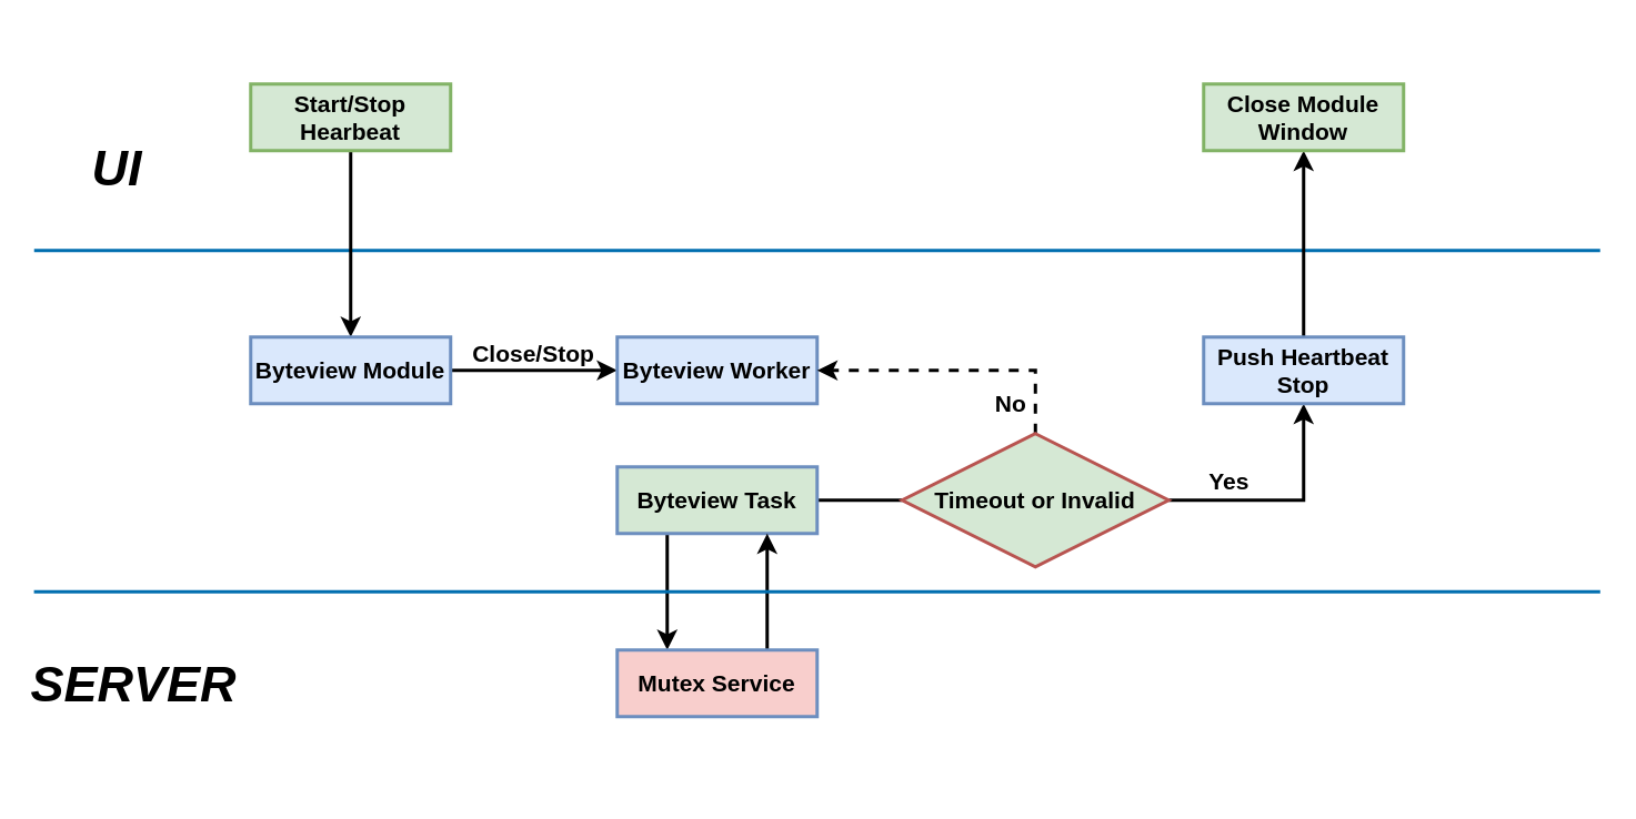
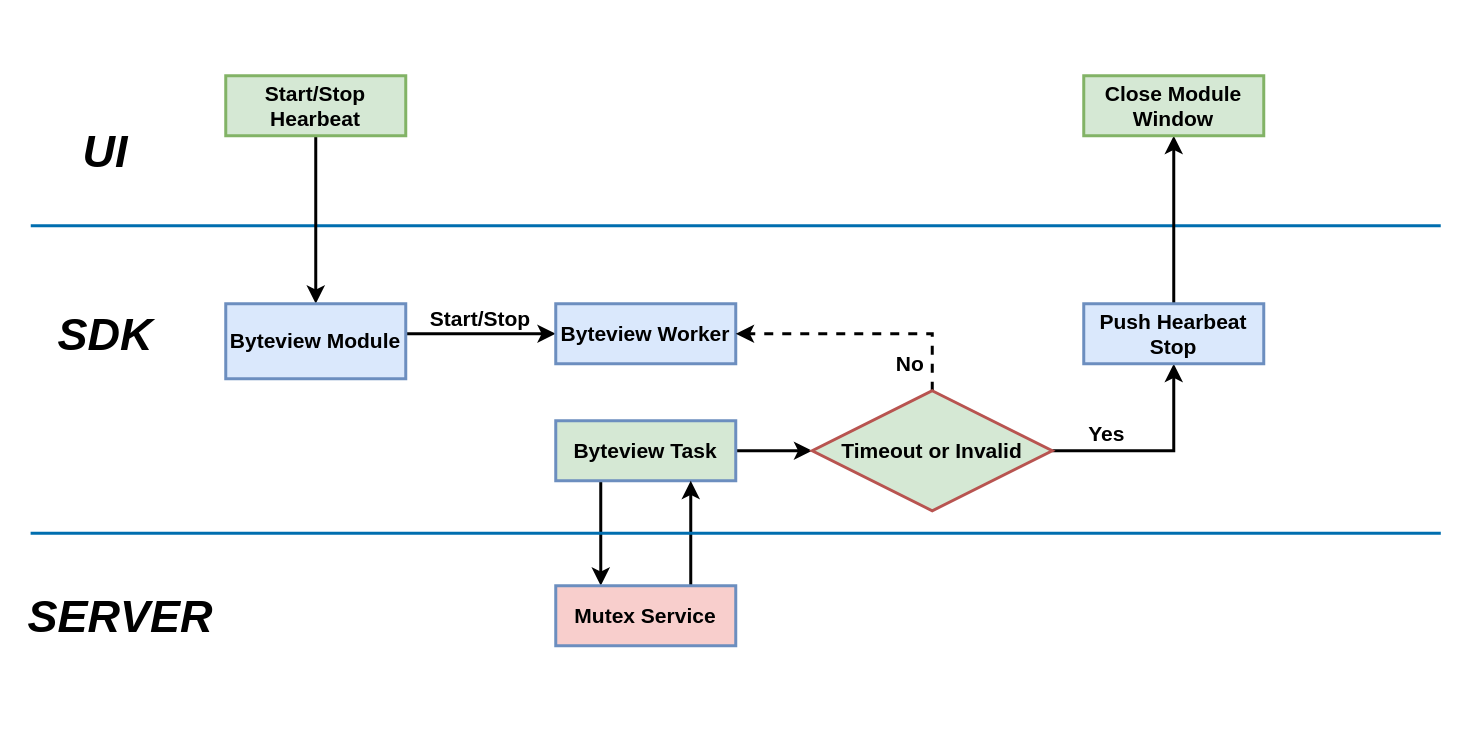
  <mxCell id="0" />
  <mxCell id="1" parent="0" />
  <mxCell id="2" value="" style="line;strokeWidth=2;html=1;perimeter=backbonePerimeter;points=[];outlineConnect=0;fillColor=#1ba1e2;strokeColor=#006EAF;fontColor=#ffffff;" parent="1" vertex="1"><mxGeometry x="20" y="350" width="940" height="10" as="geometry" /></mxCell>
  <mxCell id="3" value="" style="rounded=0;whiteSpace=wrap;html=1;strokeColor=none;" parent="1" vertex="1"><mxGeometry x="20" y="20" width="940" height="450" as="geometry" /></mxCell>
  <mxCell id="4" value="" style="line;strokeWidth=2;html=1;perimeter=backbonePerimeter;points=[];outlineConnect=0;fillColor=#1ba1e2;strokeColor=#006EAF;fontColor=#ffffff;" parent="1" vertex="1"><mxGeometry x="20" y="145" width="940" height="10" as="geometry" /></mxCell>
  <mxCell id="5" value="&lt;i&gt;&lt;font style=&quot;font-size: 30px&quot;&gt;UI&lt;/font&gt;&lt;/i&gt;" style="text;html=1;strokeColor=none;fillColor=none;align=center;verticalAlign=middle;whiteSpace=wrap;rounded=0;fontStyle=1" parent="1" vertex="1"><mxGeometry x="50" y="90" width="40" height="20" as="geometry" /></mxCell>
+ <mxCell id="6" value="&lt;i&gt;&lt;font style=&quot;font-size: 30px&quot;&gt;SDK&lt;/font&gt;&lt;/i&gt;" style="text;html=1;strokeColor=none;fillColor=none;align=center;verticalAlign=middle;whiteSpace=wrap;rounded=0;fontStyle=1" parent="1" vertex="1"><mxGeometry x="50" y="212" width="40" height="20" as="geometry" /></mxCell>
  <mxCell id="7" value="&lt;i&gt;&lt;font style=&quot;font-size: 30px&quot;&gt;SERVER&lt;/font&gt;&lt;/i&gt;" style="text;html=1;strokeColor=none;fillColor=none;align=center;verticalAlign=middle;whiteSpace=wrap;rounded=0;fontStyle=1" parent="1" vertex="1"><mxGeometry x="60" y="400" width="40" height="20" as="geometry" /></mxCell>
  <mxCell id="8" style="edgeStyle=orthogonalEdgeStyle;orthogonalLoop=1;jettySize=auto;html=1;exitX=0.5;exitY=1;exitDx=0;exitDy=0;rounded=0;strokeWidth=2;" edge="1" parent="1" source="9" target="11"><mxGeometry relative="1" as="geometry" /></mxCell>
  <mxCell id="9" value="&lt;font style=&quot;font-size: 14px&quot;&gt;&lt;b&gt;Start/Stop Hearbeat&lt;/b&gt;&lt;/font&gt;" style="rounded=0;whiteSpace=wrap;html=1;strokeWidth=2;fillColor=#d5e8d4;strokeColor=#82b366;" vertex="1" parent="1"><mxGeometry x="150" y="50" width="120" height="40" as="geometry" /></mxCell>
  <mxCell id="10" value="" style="edgeStyle=orthogonalEdgeStyle;rounded=0;orthogonalLoop=1;jettySize=auto;html=1;strokeWidth=2;" edge="1" parent="1" source="11" target="12"><mxGeometry relative="1" as="geometry"><Array as="points"><mxPoint x="320" y="222" /><mxPoint x="320" y="222" /></Array></mxGeometry></mxCell>
- <mxCell id="11" value="&lt;span style=&quot;font-size: 14px&quot;&gt;&lt;b&gt;Byteview Module&lt;/b&gt;&lt;/span&gt;" style="rounded=0;whiteSpace=wrap;html=1;strokeWidth=2;fillColor=#dae8fc;strokeColor=#6c8ebf;" vertex="1" parent="1"><mxGeometry x="150" y="202" width="120" height="40" as="geometry" /></mxCell>
+ <mxCell id="11" value="&lt;span style=&quot;font-size: 14px&quot;&gt;&lt;b&gt;Byteview Module&lt;/b&gt;&lt;/span&gt;" style="rounded=0;whiteSpace=wrap;html=1;strokeWidth=2;fillColor=#dae8fc;strokeColor=#6c8ebf;" vertex="1" parent="1"><mxGeometry x="150" y="202" width="120" height="50" as="geometry" /></mxCell>
  <mxCell id="12" value="&lt;span style=&quot;font-size: 14px&quot;&gt;&lt;b&gt;Byteview Worker&lt;/b&gt;&lt;/span&gt;" style="rounded=0;whiteSpace=wrap;html=1;strokeWidth=2;fillColor=#dae8fc;strokeColor=#6c8ebf;" vertex="1" parent="1"><mxGeometry x="370" y="202" width="120" height="40" as="geometry" /></mxCell>
  <mxCell id="13" style="rounded=0;orthogonalLoop=1;jettySize=auto;html=1;exitX=0.25;exitY=1;exitDx=0;exitDy=0;entryX=0.25;entryY=0;entryDx=0;entryDy=0;strokeWidth=2;" edge="1" parent="1" source="15" target="18"><mxGeometry relative="1" as="geometry" /></mxCell>
- <mxCell id="14" value="" style="edgeStyle=none;rounded=0;orthogonalLoop=1;jettySize=auto;html=1;strokeWidth=2;entryX=0;entryY=0.5;entryDx=0;entryDy=0;endArrow=none;" edge="1" parent="1" source="15" target="21"><mxGeometry relative="1" as="geometry"><mxPoint x="570" y="300" as="targetPoint" /></mxGeometry></mxCell>
+ <mxCell id="14" value="" style="edgeStyle=none;rounded=0;orthogonalLoop=1;jettySize=auto;html=1;strokeWidth=2;entryX=0;entryY=0.5;entryDx=0;entryDy=0;" edge="1" parent="1" source="15" target="21"><mxGeometry relative="1" as="geometry"><mxPoint x="570" y="300" as="targetPoint" /></mxGeometry></mxCell>
  <mxCell id="15" value="&lt;span style=&quot;font-size: 14px&quot;&gt;&lt;b&gt;Byteview Task&lt;/b&gt;&lt;/span&gt;" style="rounded=0;whiteSpace=wrap;html=1;strokeWidth=2;fillColor=#d5e8d4;strokeColor=#6c8ebf;" vertex="1" parent="1"><mxGeometry x="370" y="280" width="120" height="40" as="geometry" /></mxCell>
- <mxCell id="16" value="&lt;font style=&quot;font-size: 14px&quot;&gt;&lt;b&gt;Close/Stop&lt;/b&gt;&lt;/font&gt;" style="text;html=1;strokeColor=none;fillColor=none;align=center;verticalAlign=middle;whiteSpace=wrap;rounded=0;" vertex="1" parent="1"><mxGeometry x="300" y="202" width="40" height="20" as="geometry" /></mxCell>
+ <mxCell id="16" value="&lt;font style=&quot;font-size: 14px&quot;&gt;&lt;b&gt;Start/Stop&lt;/b&gt;&lt;/font&gt;" style="text;html=1;strokeColor=none;fillColor=none;align=center;verticalAlign=middle;whiteSpace=wrap;rounded=0;" vertex="1" parent="1"><mxGeometry x="300" y="202" width="40" height="20" as="geometry" /></mxCell>
  <mxCell id="17" style="edgeStyle=none;rounded=0;orthogonalLoop=1;jettySize=auto;html=1;exitX=0.75;exitY=0;exitDx=0;exitDy=0;entryX=0.75;entryY=1;entryDx=0;entryDy=0;strokeWidth=2;" edge="1" parent="1" source="18" target="15"><mxGeometry relative="1" as="geometry" /></mxCell>
  <mxCell id="18" value="&lt;span style=&quot;font-size: 14px&quot;&gt;&lt;b&gt;Mutex Service&lt;/b&gt;&lt;/span&gt;" style="rounded=0;whiteSpace=wrap;html=1;strokeWidth=2;fillColor=#f8cecc;strokeColor=#6c8ebf;" vertex="1" parent="1"><mxGeometry x="370" y="390" width="120" height="40" as="geometry" /></mxCell>
  <mxCell id="19" style="edgeStyle=orthogonalEdgeStyle;rounded=0;orthogonalLoop=1;jettySize=auto;html=1;exitX=0.5;exitY=0;exitDx=0;exitDy=0;entryX=1;entryY=0.5;entryDx=0;entryDy=0;strokeWidth=2;dashed=1;" edge="1" parent="1" source="21" target="12"><mxGeometry relative="1" as="geometry" /></mxCell>
  <mxCell id="20" style="edgeStyle=orthogonalEdgeStyle;rounded=0;orthogonalLoop=1;jettySize=auto;html=1;exitX=1;exitY=0.5;exitDx=0;exitDy=0;entryX=0.5;entryY=1;entryDx=0;entryDy=0;strokeWidth=2;" edge="1" parent="1" source="21" target="24"><mxGeometry relative="1" as="geometry" /></mxCell>
  <mxCell id="21" value="&lt;font style=&quot;font-size: 14px&quot;&gt;&lt;b&gt;Timeout or Invalid&lt;/b&gt;&lt;/font&gt;" style="rhombus;whiteSpace=wrap;html=1;strokeWidth=2;fillColor=#d5e8d4;strokeColor=#b85450;" vertex="1" parent="1"><mxGeometry x="541" y="260" width="160" height="80" as="geometry" /></mxCell>
  <mxCell id="22" value="&lt;font style=&quot;font-size: 14px&quot;&gt;&lt;b&gt;No&lt;/b&gt;&lt;/font&gt;" style="text;html=1;align=center;verticalAlign=middle;resizable=0;points=[];autosize=1;" vertex="1" parent="1"><mxGeometry x="591" y="232" width="30" height="20" as="geometry" /></mxCell>
  <mxCell id="23" style="edgeStyle=orthogonalEdgeStyle;rounded=0;orthogonalLoop=1;jettySize=auto;html=1;exitX=0.5;exitY=0;exitDx=0;exitDy=0;strokeWidth=2;entryX=0.5;entryY=1;entryDx=0;entryDy=0;" edge="1" parent="1" source="24" target="26"><mxGeometry relative="1" as="geometry"><mxPoint x="782" y="110" as="targetPoint" /></mxGeometry></mxCell>
- <mxCell id="24" value="&lt;span style=&quot;font-size: 14px&quot;&gt;&lt;b&gt;Push Heartbeat Stop&lt;/b&gt;&lt;/span&gt;" style="rounded=0;whiteSpace=wrap;html=1;strokeWidth=2;fillColor=#dae8fc;strokeColor=#6c8ebf;" vertex="1" parent="1"><mxGeometry x="722" y="202" width="120" height="40" as="geometry" /></mxCell>
+ <mxCell id="24" value="&lt;span style=&quot;font-size: 14px&quot;&gt;&lt;b&gt;Push Hearbeat Stop&lt;/b&gt;&lt;/span&gt;" style="rounded=0;whiteSpace=wrap;html=1;strokeWidth=2;fillColor=#dae8fc;strokeColor=#6c8ebf;" vertex="1" parent="1"><mxGeometry x="722" y="202" width="120" height="40" as="geometry" /></mxCell>
  <mxCell id="25" value="&lt;span style=&quot;font-size: 14px&quot;&gt;&lt;b&gt;Yes&lt;/b&gt;&lt;/span&gt;" style="text;html=1;align=center;verticalAlign=middle;resizable=0;points=[];autosize=1;" vertex="1" parent="1"><mxGeometry x="717" y="279" width="40" height="20" as="geometry" /></mxCell>
  <mxCell id="26" value="&lt;span style=&quot;font-size: 14px&quot;&gt;&lt;b&gt;Close Module Window&lt;/b&gt;&lt;/span&gt;" style="rounded=0;whiteSpace=wrap;html=1;strokeWidth=2;fillColor=#d5e8d4;strokeColor=#82b366;" vertex="1" parent="1"><mxGeometry x="722" y="50" width="120" height="40" as="geometry" /></mxCell>
  <mxCell id="27" value="" style="line;strokeWidth=2;html=1;perimeter=backbonePerimeter;points=[];outlineConnect=0;fillColor=#1ba1e2;strokeColor=#006EAF;fontColor=#ffffff;" vertex="1" parent="1"><mxGeometry x="20" y="350" width="940" height="10" as="geometry" /></mxCell>
